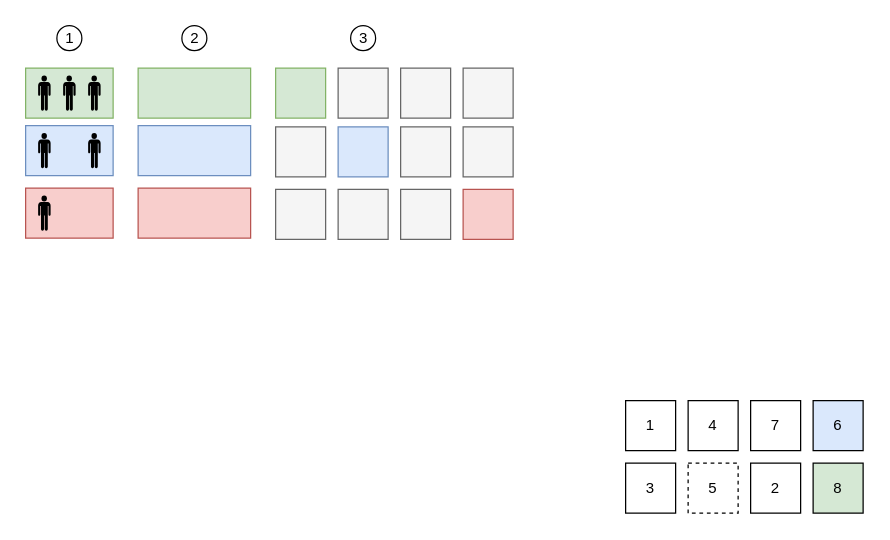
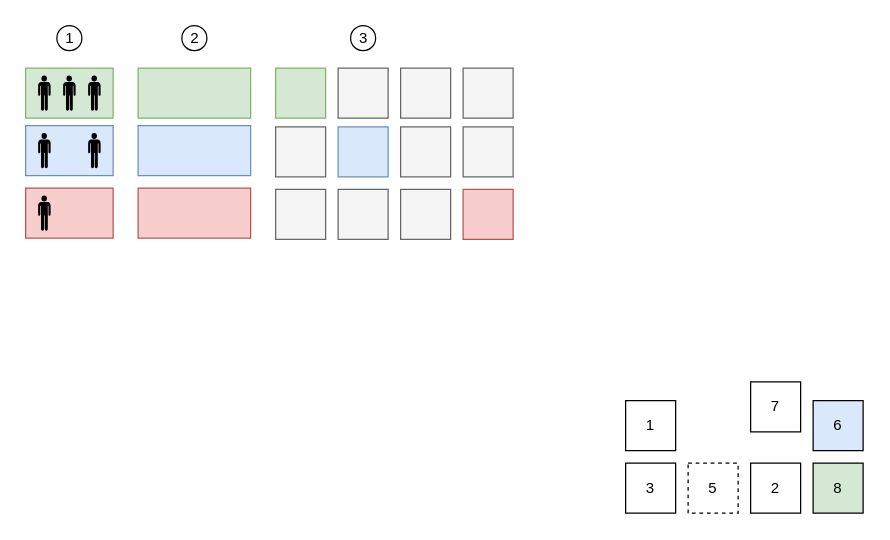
  <mxCell id="0" />
  <mxCell id="1" parent="0" />
  <mxCell id="2" value="1" style="rounded=0;whiteSpace=wrap;html=1;" parent="1" vertex="1"><mxGeometry x="500" y="320" width="40" height="40" as="geometry" /></mxCell>
- <mxCell id="3" value="4" style="rounded=0;whiteSpace=wrap;html=1;" parent="1" vertex="1"><mxGeometry x="550" y="320" width="40" height="40" as="geometry" /></mxCell>
- <mxCell id="4" value="7" style="rounded=0;whiteSpace=wrap;html=1;" parent="1" vertex="1"><mxGeometry x="600" y="320" width="40" height="40" as="geometry" /></mxCell>
+ <mxCell id="4" value="7" style="rounded=0;whiteSpace=wrap;html=1;" parent="1" vertex="1"><mxGeometry x="600" y="305" width="40" height="40" as="geometry" /></mxCell>
  <mxCell id="5" value="6" style="rounded=0;whiteSpace=wrap;html=1;fillColor=#dae8fc;" parent="1" vertex="1"><mxGeometry x="650" y="320" width="40" height="40" as="geometry" /></mxCell>
  <mxCell id="6" value="3" style="rounded=0;whiteSpace=wrap;html=1;" parent="1" vertex="1"><mxGeometry x="500" y="370" width="40" height="40" as="geometry" /></mxCell>
  <mxCell id="7" value="5" style="rounded=0;whiteSpace=wrap;html=1;dashed=1;" parent="1" vertex="1"><mxGeometry x="550" y="370" width="40" height="40" as="geometry" /></mxCell>
  <mxCell id="8" value="2" style="rounded=0;whiteSpace=wrap;html=1;" parent="1" vertex="1"><mxGeometry x="600" y="370" width="40" height="40" as="geometry" /></mxCell>
  <mxCell id="9" value="8" style="rounded=0;whiteSpace=wrap;html=1;fillColor=#d5e8d4;" parent="1" vertex="1"><mxGeometry x="650" y="370" width="40" height="40" as="geometry" /></mxCell>
  <mxCell id="10" value="" style="whiteSpace=wrap;html=1;fillColor=#d5e8d4;strokeColor=#82b366;" vertex="1" parent="1"><mxGeometry x="20" y="54" width="70" height="40" as="geometry" /></mxCell>
  <mxCell id="11" value="" style="shape=mxgraph.signs.people.man_1;html=1;pointerEvents=1;fillColor=#000000;strokeColor=none;verticalLabelPosition=bottom;verticalAlign=top;align=center;" vertex="1" parent="1"><mxGeometry x="30" width="10" height="28" as="geometry" y="60" /></mxCell>
  <mxCell id="12" value="" style="shape=mxgraph.signs.people.man_1;html=1;pointerEvents=1;fillColor=#000000;strokeColor=none;verticalLabelPosition=bottom;verticalAlign=top;align=center;" vertex="1" parent="1"><mxGeometry x="50" width="10" height="28" as="geometry" y="60" /></mxCell>
  <mxCell id="13" value="" style="shape=mxgraph.signs.people.man_1;html=1;pointerEvents=1;fillColor=#000000;strokeColor=none;verticalLabelPosition=bottom;verticalAlign=top;align=center;" vertex="1" parent="1"><mxGeometry x="70" width="10" height="28" as="geometry" y="60" /></mxCell>
  <mxCell id="14" value="" style="whiteSpace=wrap;html=1;fillColor=#dae8fc;strokeColor=#6c8ebf;" vertex="1" parent="1"><mxGeometry x="20" y="100" width="70" height="40" as="geometry" /></mxCell>
  <mxCell id="15" value="" style="shape=mxgraph.signs.people.man_1;html=1;pointerEvents=1;fillColor=#000000;strokeColor=none;verticalLabelPosition=bottom;verticalAlign=top;align=center;" vertex="1" parent="1"><mxGeometry x="30" y="106" width="10" height="28" as="geometry" /></mxCell>
  <mxCell id="16" value="" style="shape=mxgraph.signs.people.man_1;html=1;pointerEvents=1;fillColor=#000000;strokeColor=none;verticalLabelPosition=bottom;verticalAlign=top;align=center;" vertex="1" parent="1"><mxGeometry x="70" y="106" width="10" height="28" as="geometry" /></mxCell>
  <mxCell id="17" value="" style="whiteSpace=wrap;html=1;fillColor=#f8cecc;strokeColor=#b85450;" vertex="1" parent="1"><mxGeometry x="20" y="150" width="70" height="40" as="geometry" /></mxCell>
  <mxCell id="18" value="" style="shape=mxgraph.signs.people.man_1;html=1;pointerEvents=1;fillColor=#000000;strokeColor=none;verticalLabelPosition=bottom;verticalAlign=top;align=center;" vertex="1" parent="1"><mxGeometry x="30" y="156" width="10" height="28" as="geometry" /></mxCell>
  <mxCell id="19" value="" style="whiteSpace=wrap;html=1;fillColor=#d5e8d4;strokeColor=#82b366;" vertex="1" parent="1"><mxGeometry x="110" y="54" width="90" height="40" as="geometry" /></mxCell>
  <mxCell id="20" value="" style="shape=image;html=1;verticalAlign=top;verticalLabelPosition=bottom;labelBackgroundColor=#ffffff;imageAspect=0;aspect=fixed;image=https://cdn2.iconfinder.com/data/icons/essential-web-4/50/content-form-contract-article-paper-128.png" vertex="1" parent="1"><mxGeometry x="110" width="30" height="30" as="geometry" y="60" /></mxCell>
  <mxCell id="21" value="" style="shape=image;html=1;verticalAlign=top;verticalLabelPosition=bottom;labelBackgroundColor=#ffffff;imageAspect=0;aspect=fixed;image=https://cdn2.iconfinder.com/data/icons/essential-web-4/50/content-form-contract-article-paper-128.png" vertex="1" parent="1"><mxGeometry x="140" width="30" height="30" as="geometry" y="60" /></mxCell>
  <mxCell id="22" value="" style="shape=image;html=1;verticalAlign=top;verticalLabelPosition=bottom;labelBackgroundColor=#ffffff;imageAspect=0;aspect=fixed;image=https://cdn2.iconfinder.com/data/icons/essential-web-4/50/content-form-contract-article-paper-128.png" vertex="1" parent="1"><mxGeometry x="170" width="30" height="30" as="geometry" y="60" /></mxCell>
  <mxCell id="23" value="" style="whiteSpace=wrap;html=1;fillColor=#dae8fc;strokeColor=#6c8ebf;" vertex="1" parent="1"><mxGeometry x="110" y="100" width="90" height="40" as="geometry" /></mxCell>
  <mxCell id="24" value="" style="shape=image;html=1;verticalAlign=top;verticalLabelPosition=bottom;labelBackgroundColor=#ffffff;imageAspect=0;aspect=fixed;image=https://cdn2.iconfinder.com/data/icons/essential-web-4/50/content-form-contract-article-paper-128.png" vertex="1" parent="1"><mxGeometry x="110" y="106" width="30" height="30" as="geometry" /></mxCell>
  <mxCell id="25" value="" style="shape=image;html=1;verticalAlign=top;verticalLabelPosition=bottom;labelBackgroundColor=#ffffff;imageAspect=0;aspect=fixed;image=https://cdn2.iconfinder.com/data/icons/essential-web-4/50/content-form-contract-article-paper-128.png" vertex="1" parent="1"><mxGeometry x="140" y="106" width="30" height="30" as="geometry" /></mxCell>
  <mxCell id="26" value="" style="shape=image;html=1;verticalAlign=top;verticalLabelPosition=bottom;labelBackgroundColor=#ffffff;imageAspect=0;aspect=fixed;image=https://cdn2.iconfinder.com/data/icons/essential-web-4/50/content-form-contract-article-paper-128.png" vertex="1" parent="1"><mxGeometry x="170" y="106" width="30" height="30" as="geometry" /></mxCell>
  <mxCell id="27" value="" style="whiteSpace=wrap;html=1;fillColor=#f8cecc;strokeColor=#b85450;" vertex="1" parent="1"><mxGeometry x="110" y="150" width="90" height="40" as="geometry" /></mxCell>
  <mxCell id="28" value="" style="shape=image;html=1;verticalAlign=top;verticalLabelPosition=bottom;labelBackgroundColor=#ffffff;imageAspect=0;aspect=fixed;image=https://cdn2.iconfinder.com/data/icons/essential-web-4/50/content-form-contract-article-paper-128.png" vertex="1" parent="1"><mxGeometry x="110" y="156" width="30" height="30" as="geometry" /></mxCell>
  <mxCell id="29" value="" style="shape=image;html=1;verticalAlign=top;verticalLabelPosition=bottom;labelBackgroundColor=#ffffff;imageAspect=0;aspect=fixed;image=https://cdn2.iconfinder.com/data/icons/essential-web-4/50/content-form-contract-article-paper-128.png" vertex="1" parent="1"><mxGeometry x="140" y="156" width="30" height="30" as="geometry" /></mxCell>
  <mxCell id="30" value="" style="shape=image;html=1;verticalAlign=top;verticalLabelPosition=bottom;labelBackgroundColor=#ffffff;imageAspect=0;aspect=fixed;image=https://cdn2.iconfinder.com/data/icons/essential-web-4/50/content-form-contract-article-paper-128.png" vertex="1" parent="1"><mxGeometry x="170" y="156" width="30" height="30" as="geometry" /></mxCell>
  <mxCell id="31" value="1" style="text;html=1;align=center;verticalAlign=middle;resizable=0;points=[];autosize=1;strokeColor=#000000;perimeterSpacing=0;rounded=1;arcSize=50;" vertex="1" parent="1"><mxGeometry x="45" y="20" width="20" height="20" as="geometry" /></mxCell>
  <mxCell id="32" value="2" style="text;html=1;align=center;verticalAlign=middle;resizable=0;points=[];autosize=1;strokeColor=#000000;perimeterSpacing=0;rounded=1;arcSize=50;" vertex="1" parent="1"><mxGeometry x="145" y="20" width="20" height="20" as="geometry" /></mxCell>
  <mxCell id="33" value="" style="whiteSpace=wrap;html=1;rounded=0;strokeColor=#82b366;fillColor=#d5e8d4;" vertex="1" parent="1"><mxGeometry x="220" y="54" width="40" height="40" as="geometry" /></mxCell>
  <mxCell id="34" value="" style="whiteSpace=wrap;html=1;rounded=0;strokeColor=#666666;fillColor=#f5f5f5;fontColor=#333333;" vertex="1" parent="1"><mxGeometry x="220" y="101" width="40" height="40" as="geometry" /></mxCell>
  <mxCell id="35" value="" style="whiteSpace=wrap;html=1;rounded=0;strokeColor=#666666;fillColor=#f5f5f5;fontColor=#333333;" vertex="1" parent="1"><mxGeometry x="220" y="151" width="40" height="40" as="geometry" /></mxCell>
  <mxCell id="36" value="" style="whiteSpace=wrap;html=1;rounded=0;strokeColor=#666666;fillColor=#f5f5f5;fontColor=#333333;" vertex="1" parent="1"><mxGeometry x="270" y="54" width="40" height="40" as="geometry" /></mxCell>
  <mxCell id="37" value="" style="whiteSpace=wrap;html=1;rounded=0;strokeColor=#6c8ebf;fillColor=#dae8fc;" vertex="1" parent="1"><mxGeometry x="270" y="101" width="40" height="40" as="geometry" /></mxCell>
  <mxCell id="38" value="" style="whiteSpace=wrap;html=1;rounded=0;strokeColor=#666666;fillColor=#f5f5f5;fontColor=#333333;" vertex="1" parent="1"><mxGeometry x="270" y="151" width="40" height="40" as="geometry" /></mxCell>
  <mxCell id="39" value="" style="whiteSpace=wrap;html=1;rounded=0;strokeColor=#666666;fillColor=#f5f5f5;fontColor=#333333;" vertex="1" parent="1"><mxGeometry x="320" y="54" width="40" height="40" as="geometry" /></mxCell>
  <mxCell id="40" value="" style="whiteSpace=wrap;html=1;rounded=0;strokeColor=#666666;fillColor=#f5f5f5;fontColor=#333333;" vertex="1" parent="1"><mxGeometry x="320" y="101" width="40" height="40" as="geometry" /></mxCell>
  <mxCell id="41" value="" style="whiteSpace=wrap;html=1;rounded=0;strokeColor=#666666;fillColor=#f5f5f5;fontColor=#333333;" vertex="1" parent="1"><mxGeometry x="320" y="151" width="40" height="40" as="geometry" /></mxCell>
  <mxCell id="42" value="" style="whiteSpace=wrap;html=1;rounded=0;strokeColor=#666666;fillColor=#f5f5f5;fontColor=#333333;" vertex="1" parent="1"><mxGeometry x="370" y="54" width="40" height="40" as="geometry" /></mxCell>
  <mxCell id="43" value="" style="whiteSpace=wrap;html=1;rounded=0;strokeColor=#666666;fillColor=#f5f5f5;fontColor=#333333;" vertex="1" parent="1"><mxGeometry x="370" y="101" width="40" height="40" as="geometry" /></mxCell>
  <mxCell id="44" value="" style="whiteSpace=wrap;html=1;rounded=0;strokeColor=#b85450;fillColor=#f8cecc;" vertex="1" parent="1"><mxGeometry x="370" y="151" width="40" height="40" as="geometry" /></mxCell>
  <mxCell id="45" value="3" style="text;html=1;align=center;verticalAlign=middle;resizable=0;points=[];autosize=1;strokeColor=#000000;perimeterSpacing=0;rounded=1;arcSize=50;" vertex="1" parent="1"><mxGeometry x="280" y="20" width="20" height="20" as="geometry" /></mxCell>
